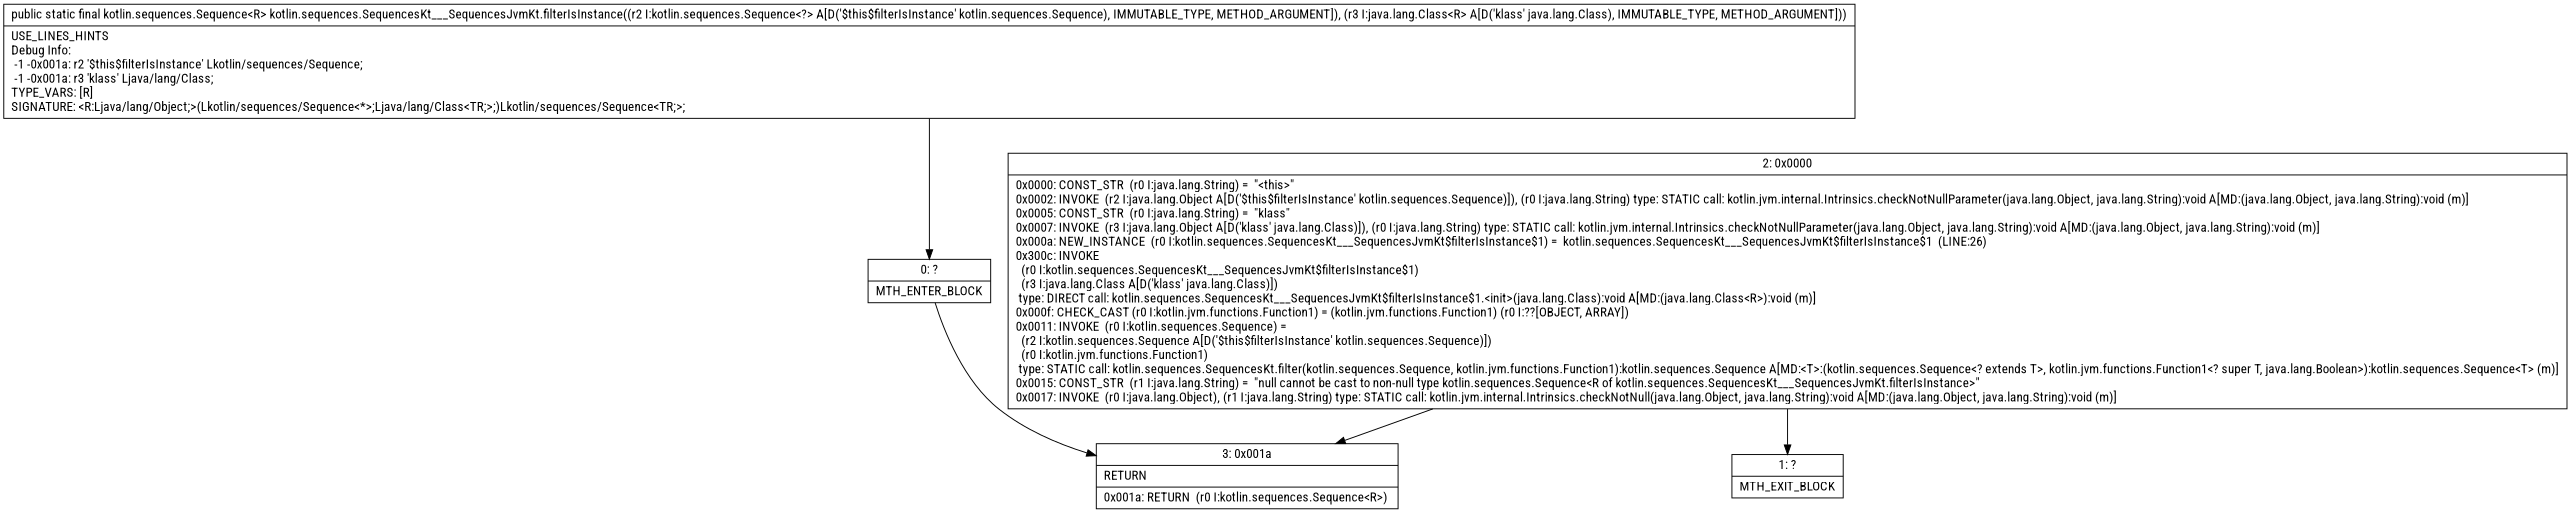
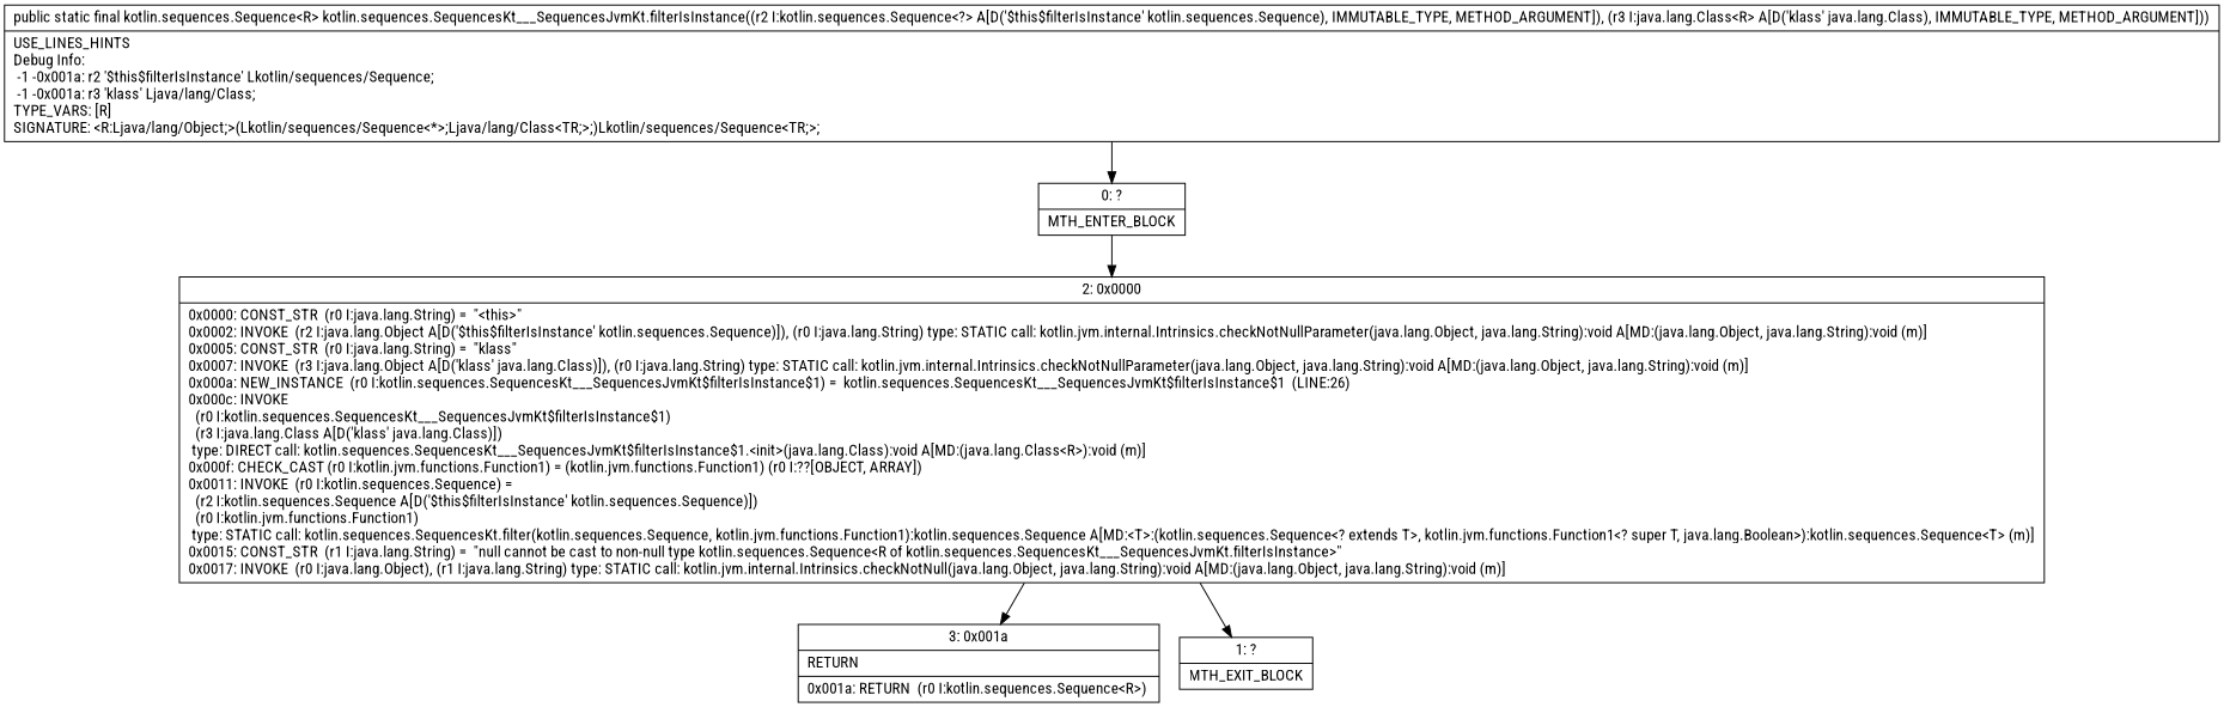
  digraph {
    fontname="Roboto Condensed"
    node [fontname="Roboto Condensed" shape=record]
    edge [fontname="Roboto Condensed"]
    n1 [label="{0\:\ ?|MTH_ENTER_BLOCK\l}"]
-   n2 [label="{2\:\ 0x0000|0x0000: CONST_STR  (r0 I:java.lang.String) =  \"\<this\>\" \l0x0002: INVOKE  (r2 I:java.lang.Object A[D('$this$filterIsInstance' kotlin.sequences.Sequence)]), (r0 I:java.lang.String) type: STATIC call: kotlin.jvm.internal.Intrinsics.checkNotNullParameter(java.lang.Object, java.lang.String):void A[MD:(java.lang.Object, java.lang.String):void (m)]\l0x0005: CONST_STR  (r0 I:java.lang.String) =  \"klass\" \l0x0007: INVOKE  (r3 I:java.lang.Object A[D('klass' java.lang.Class)]), (r0 I:java.lang.String) type: STATIC call: kotlin.jvm.internal.Intrinsics.checkNotNullParameter(java.lang.Object, java.lang.String):void A[MD:(java.lang.Object, java.lang.String):void (m)]\l0x000a: NEW_INSTANCE  (r0 I:kotlin.sequences.SequencesKt___SequencesJvmKt$filterIsInstance$1) =  kotlin.sequences.SequencesKt___SequencesJvmKt$filterIsInstance$1  (LINE:26)\l0x300c: INVOKE  \l  (r0 I:kotlin.sequences.SequencesKt___SequencesJvmKt$filterIsInstance$1)\l  (r3 I:java.lang.Class A[D('klass' java.lang.Class)])\l type: DIRECT call: kotlin.sequences.SequencesKt___SequencesJvmKt$filterIsInstance$1.\<init\>(java.lang.Class):void A[MD:(java.lang.Class\<R\>):void (m)]\l0x000f: CHECK_CAST (r0 I:kotlin.jvm.functions.Function1) = (kotlin.jvm.functions.Function1) (r0 I:??[OBJECT, ARRAY]) \l0x0011: INVOKE  (r0 I:kotlin.sequences.Sequence) = \l  (r2 I:kotlin.sequences.Sequence A[D('$this$filterIsInstance' kotlin.sequences.Sequence)])\l  (r0 I:kotlin.jvm.functions.Function1)\l type: STATIC call: kotlin.sequences.SequencesKt.filter(kotlin.sequences.Sequence, kotlin.jvm.functions.Function1):kotlin.sequences.Sequence A[MD:\<T\>:(kotlin.sequences.Sequence\<? extends T\>, kotlin.jvm.functions.Function1\<? super T, java.lang.Boolean\>):kotlin.sequences.Sequence\<T\> (m)]\l0x0015: CONST_STR  (r1 I:java.lang.String) =  \"null cannot be cast to non\-null type kotlin.sequences.Sequence\<R of kotlin.sequences.SequencesKt___SequencesJvmKt.filterIsInstance\>\" \l0x0017: INVOKE  (r0 I:java.lang.Object), (r1 I:java.lang.String) type: STATIC call: kotlin.jvm.internal.Intrinsics.checkNotNull(java.lang.Object, java.lang.String):void A[MD:(java.lang.Object, java.lang.String):void (m)]\l}"]
+   n2 [label="{2\:\ 0x0000|0x0000: CONST_STR  (r0 I:java.lang.String) =  \"\<this\>\" \l0x0002: INVOKE  (r2 I:java.lang.Object A[D('$this$filterIsInstance' kotlin.sequences.Sequence)]), (r0 I:java.lang.String) type: STATIC call: kotlin.jvm.internal.Intrinsics.checkNotNullParameter(java.lang.Object, java.lang.String):void A[MD:(java.lang.Object, java.lang.String):void (m)]\l0x0005: CONST_STR  (r0 I:java.lang.String) =  \"klass\" \l0x0007: INVOKE  (r3 I:java.lang.Object A[D('klass' java.lang.Class)]), (r0 I:java.lang.String) type: STATIC call: kotlin.jvm.internal.Intrinsics.checkNotNullParameter(java.lang.Object, java.lang.String):void A[MD:(java.lang.Object, java.lang.String):void (m)]\l0x000a: NEW_INSTANCE  (r0 I:kotlin.sequences.SequencesKt___SequencesJvmKt$filterIsInstance$1) =  kotlin.sequences.SequencesKt___SequencesJvmKt$filterIsInstance$1  (LINE:26)\l0x000c: INVOKE  \l  (r0 I:kotlin.sequences.SequencesKt___SequencesJvmKt$filterIsInstance$1)\l  (r3 I:java.lang.Class A[D('klass' java.lang.Class)])\l type: DIRECT call: kotlin.sequences.SequencesKt___SequencesJvmKt$filterIsInstance$1.\<init\>(java.lang.Class):void A[MD:(java.lang.Class\<R\>):void (m)]\l0x000f: CHECK_CAST (r0 I:kotlin.jvm.functions.Function1) = (kotlin.jvm.functions.Function1) (r0 I:??[OBJECT, ARRAY]) \l0x0011: INVOKE  (r0 I:kotlin.sequences.Sequence) = \l  (r2 I:kotlin.sequences.Sequence A[D('$this$filterIsInstance' kotlin.sequences.Sequence)])\l  (r0 I:kotlin.jvm.functions.Function1)\l type: STATIC call: kotlin.sequences.SequencesKt.filter(kotlin.sequences.Sequence, kotlin.jvm.functions.Function1):kotlin.sequences.Sequence A[MD:\<T\>:(kotlin.sequences.Sequence\<? extends T\>, kotlin.jvm.functions.Function1\<? super T, java.lang.Boolean\>):kotlin.sequences.Sequence\<T\> (m)]\l0x0015: CONST_STR  (r1 I:java.lang.String) =  \"null cannot be cast to non\-null type kotlin.sequences.Sequence\<R of kotlin.sequences.SequencesKt___SequencesJvmKt.filterIsInstance\>\" \l0x0017: INVOKE  (r0 I:java.lang.Object), (r1 I:java.lang.String) type: STATIC call: kotlin.jvm.internal.Intrinsics.checkNotNull(java.lang.Object, java.lang.String):void A[MD:(java.lang.Object, java.lang.String):void (m)]\l}"]
    n3 [label="{3\:\ 0x001a|RETURN\l|0x001a: RETURN  (r0 I:kotlin.sequences.Sequence\<R\>) \l}"]
    n4 [label="{1\:\ ?|MTH_EXIT_BLOCK\l}"]
    n5 [label="{public static final kotlin.sequences.Sequence\<R\> kotlin.sequences.SequencesKt___SequencesJvmKt.filterIsInstance((r2 I:kotlin.sequences.Sequence\<?\> A[D('$this$filterIsInstance' kotlin.sequences.Sequence), IMMUTABLE_TYPE, METHOD_ARGUMENT]), (r3 I:java.lang.Class\<R\> A[D('klass' java.lang.Class), IMMUTABLE_TYPE, METHOD_ARGUMENT]))  | USE_LINES_HINTS\lDebug Info:\l  \-1 \-0x001a: r2 '$this$filterIsInstance' Lkotlin\/sequences\/Sequence;\l  \-1 \-0x001a: r3 'klass' Ljava\/lang\/Class;\lTYPE_VARS: [R]\lSIGNATURE: \<R:Ljava\/lang\/Object;\>(Lkotlin\/sequences\/Sequence\<*\>;Ljava\/lang\/Class\<TR;\>;)Lkotlin\/sequences\/Sequence\<TR;\>;\l}"]
-   n1 -> n3
+   n1 -> n2
    n2 -> n3
    n2 -> n4
    n5 -> n1
  }
